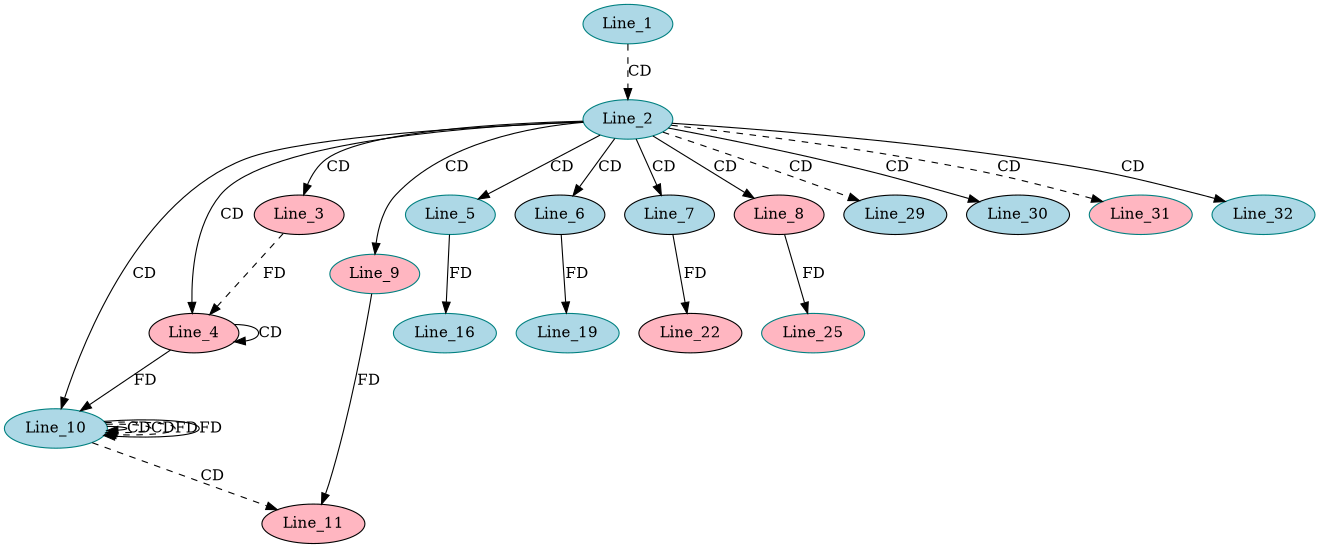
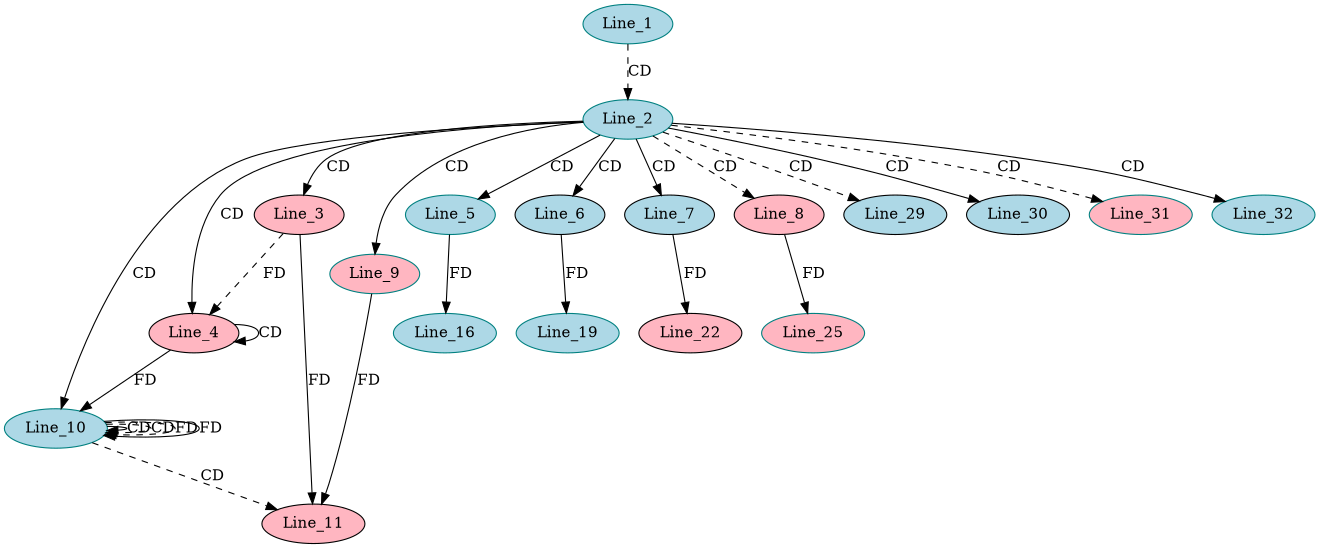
  digraph {
    node [color=teal fillcolor=lightblue style=filled]
    edge [style=solid]
    Line_1
    Line_2
    Line_3 [color=black fillcolor=lightpink]
    Line_4 [color=black fillcolor=lightpink]
    Line_5
    Line_6 [color=black]
    Line_7 [color=black]
    Line_8 [color=black fillcolor=lightpink]
    Line_9 [fillcolor=lightpink]
    Line_10
    Line_29 [color=black]
    Line_30 [color=black]
    Line_31 [fillcolor=lightpink]
    Line_32
    Line_11 [color=black fillcolor=lightpink]
    Line_16
    Line_19
    Line_22 [color=black fillcolor=lightpink]
    Line_25 [fillcolor=lightpink]
    Line_1 -> Line_2 [label=CD style=dashed]
    Line_2 -> Line_3 [label=CD]
    Line_2 -> Line_4 [label=CD]
    Line_2 -> Line_5 [label=CD]
    Line_2 -> Line_6 [label=CD]
    Line_2 -> Line_7 [label=CD]
-   Line_2 -> Line_8 [label=CD]
+   Line_2 -> Line_8 [label=CD style=dashed]
    Line_2 -> Line_9 [label=CD]
    Line_2 -> Line_10 [label=CD]
    Line_2 -> Line_29 [label=CD style=dashed]
    Line_2 -> Line_30 [label=CD]
    Line_2 -> Line_31 [label=CD style=dashed]
    Line_2 -> Line_32 [label=CD]
    Line_3 -> Line_4 [label=FD style=dashed]
+   Line_3 -> Line_11 [label=FD]
    Line_4 -> Line_4 [label=CD]
    Line_4 -> Line_10 [label=FD]
    Line_5 -> Line_16 [label=FD]
    Line_6 -> Line_19 [label=FD]
    Line_7 -> Line_22 [label=FD]
    Line_8 -> Line_25 [label=FD]
    Line_9 -> Line_11 [label=FD]
    Line_10 -> Line_10 [label=CD]
    Line_10 -> Line_10 [label=CD style=dashed]
    Line_10 -> Line_10 [label=FD style=dashed]
    Line_10 -> Line_10 [label=FD]
    Line_10 -> Line_11 [label=CD style=dashed]
  }
